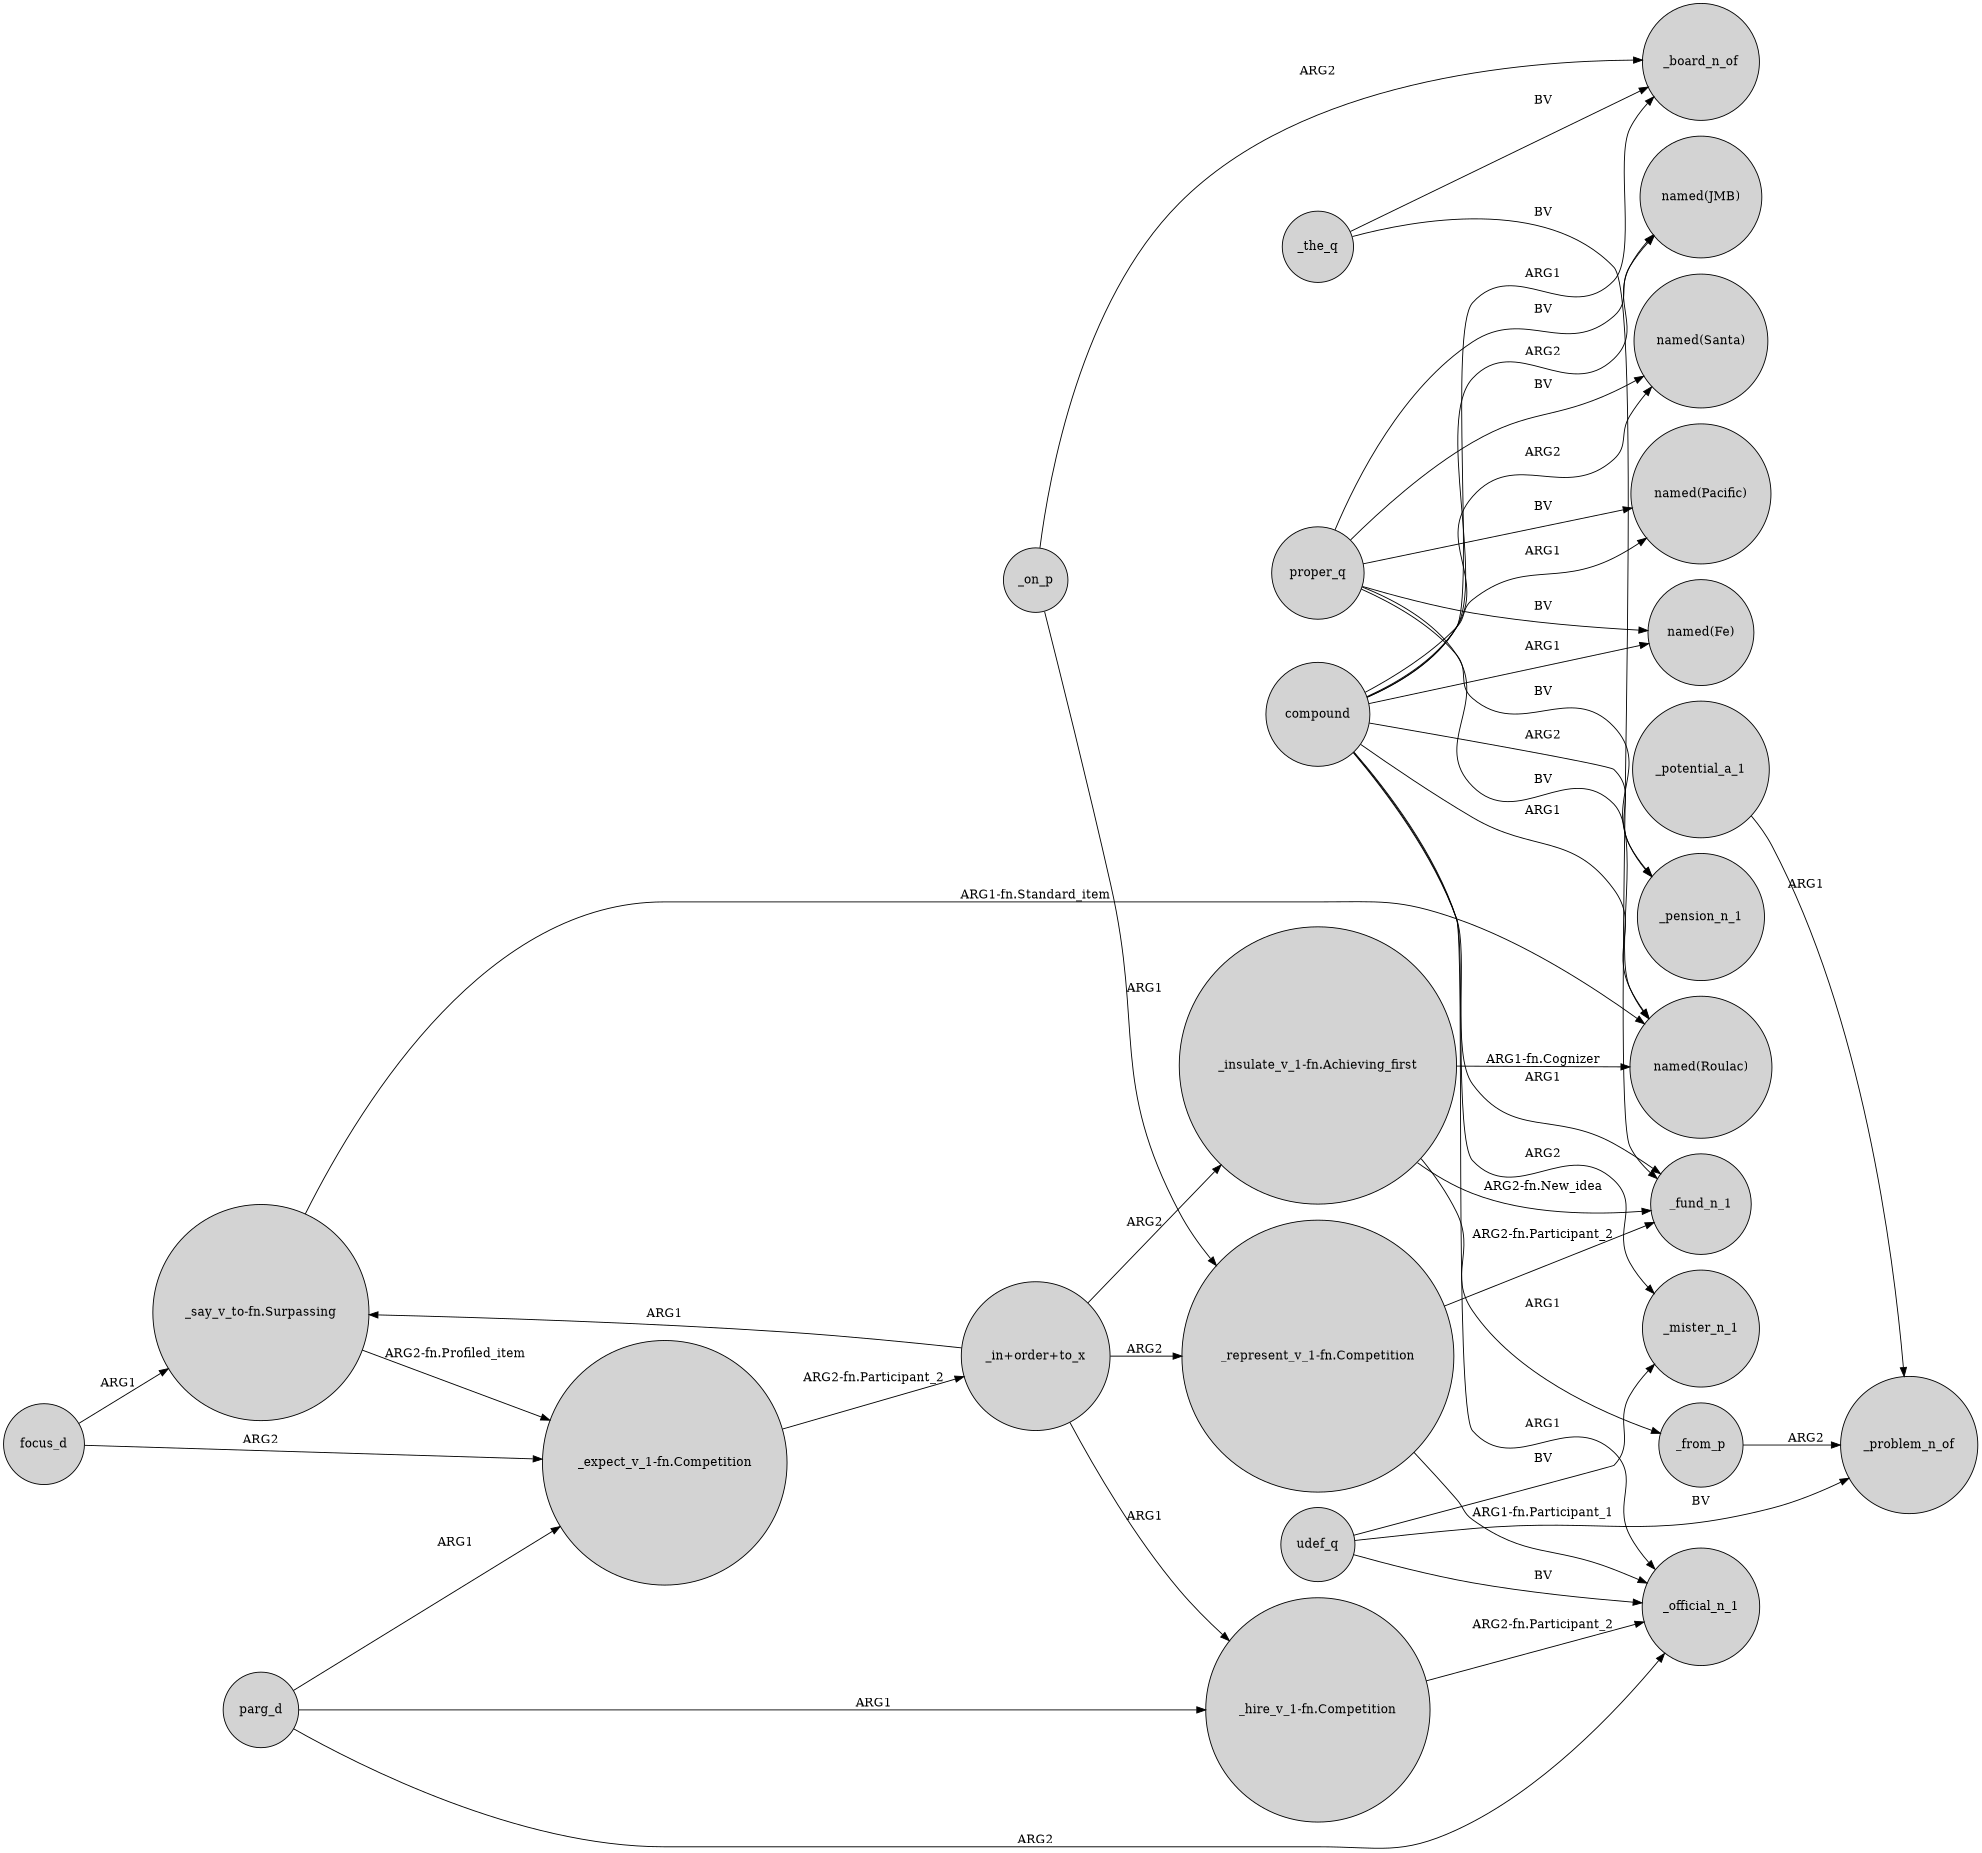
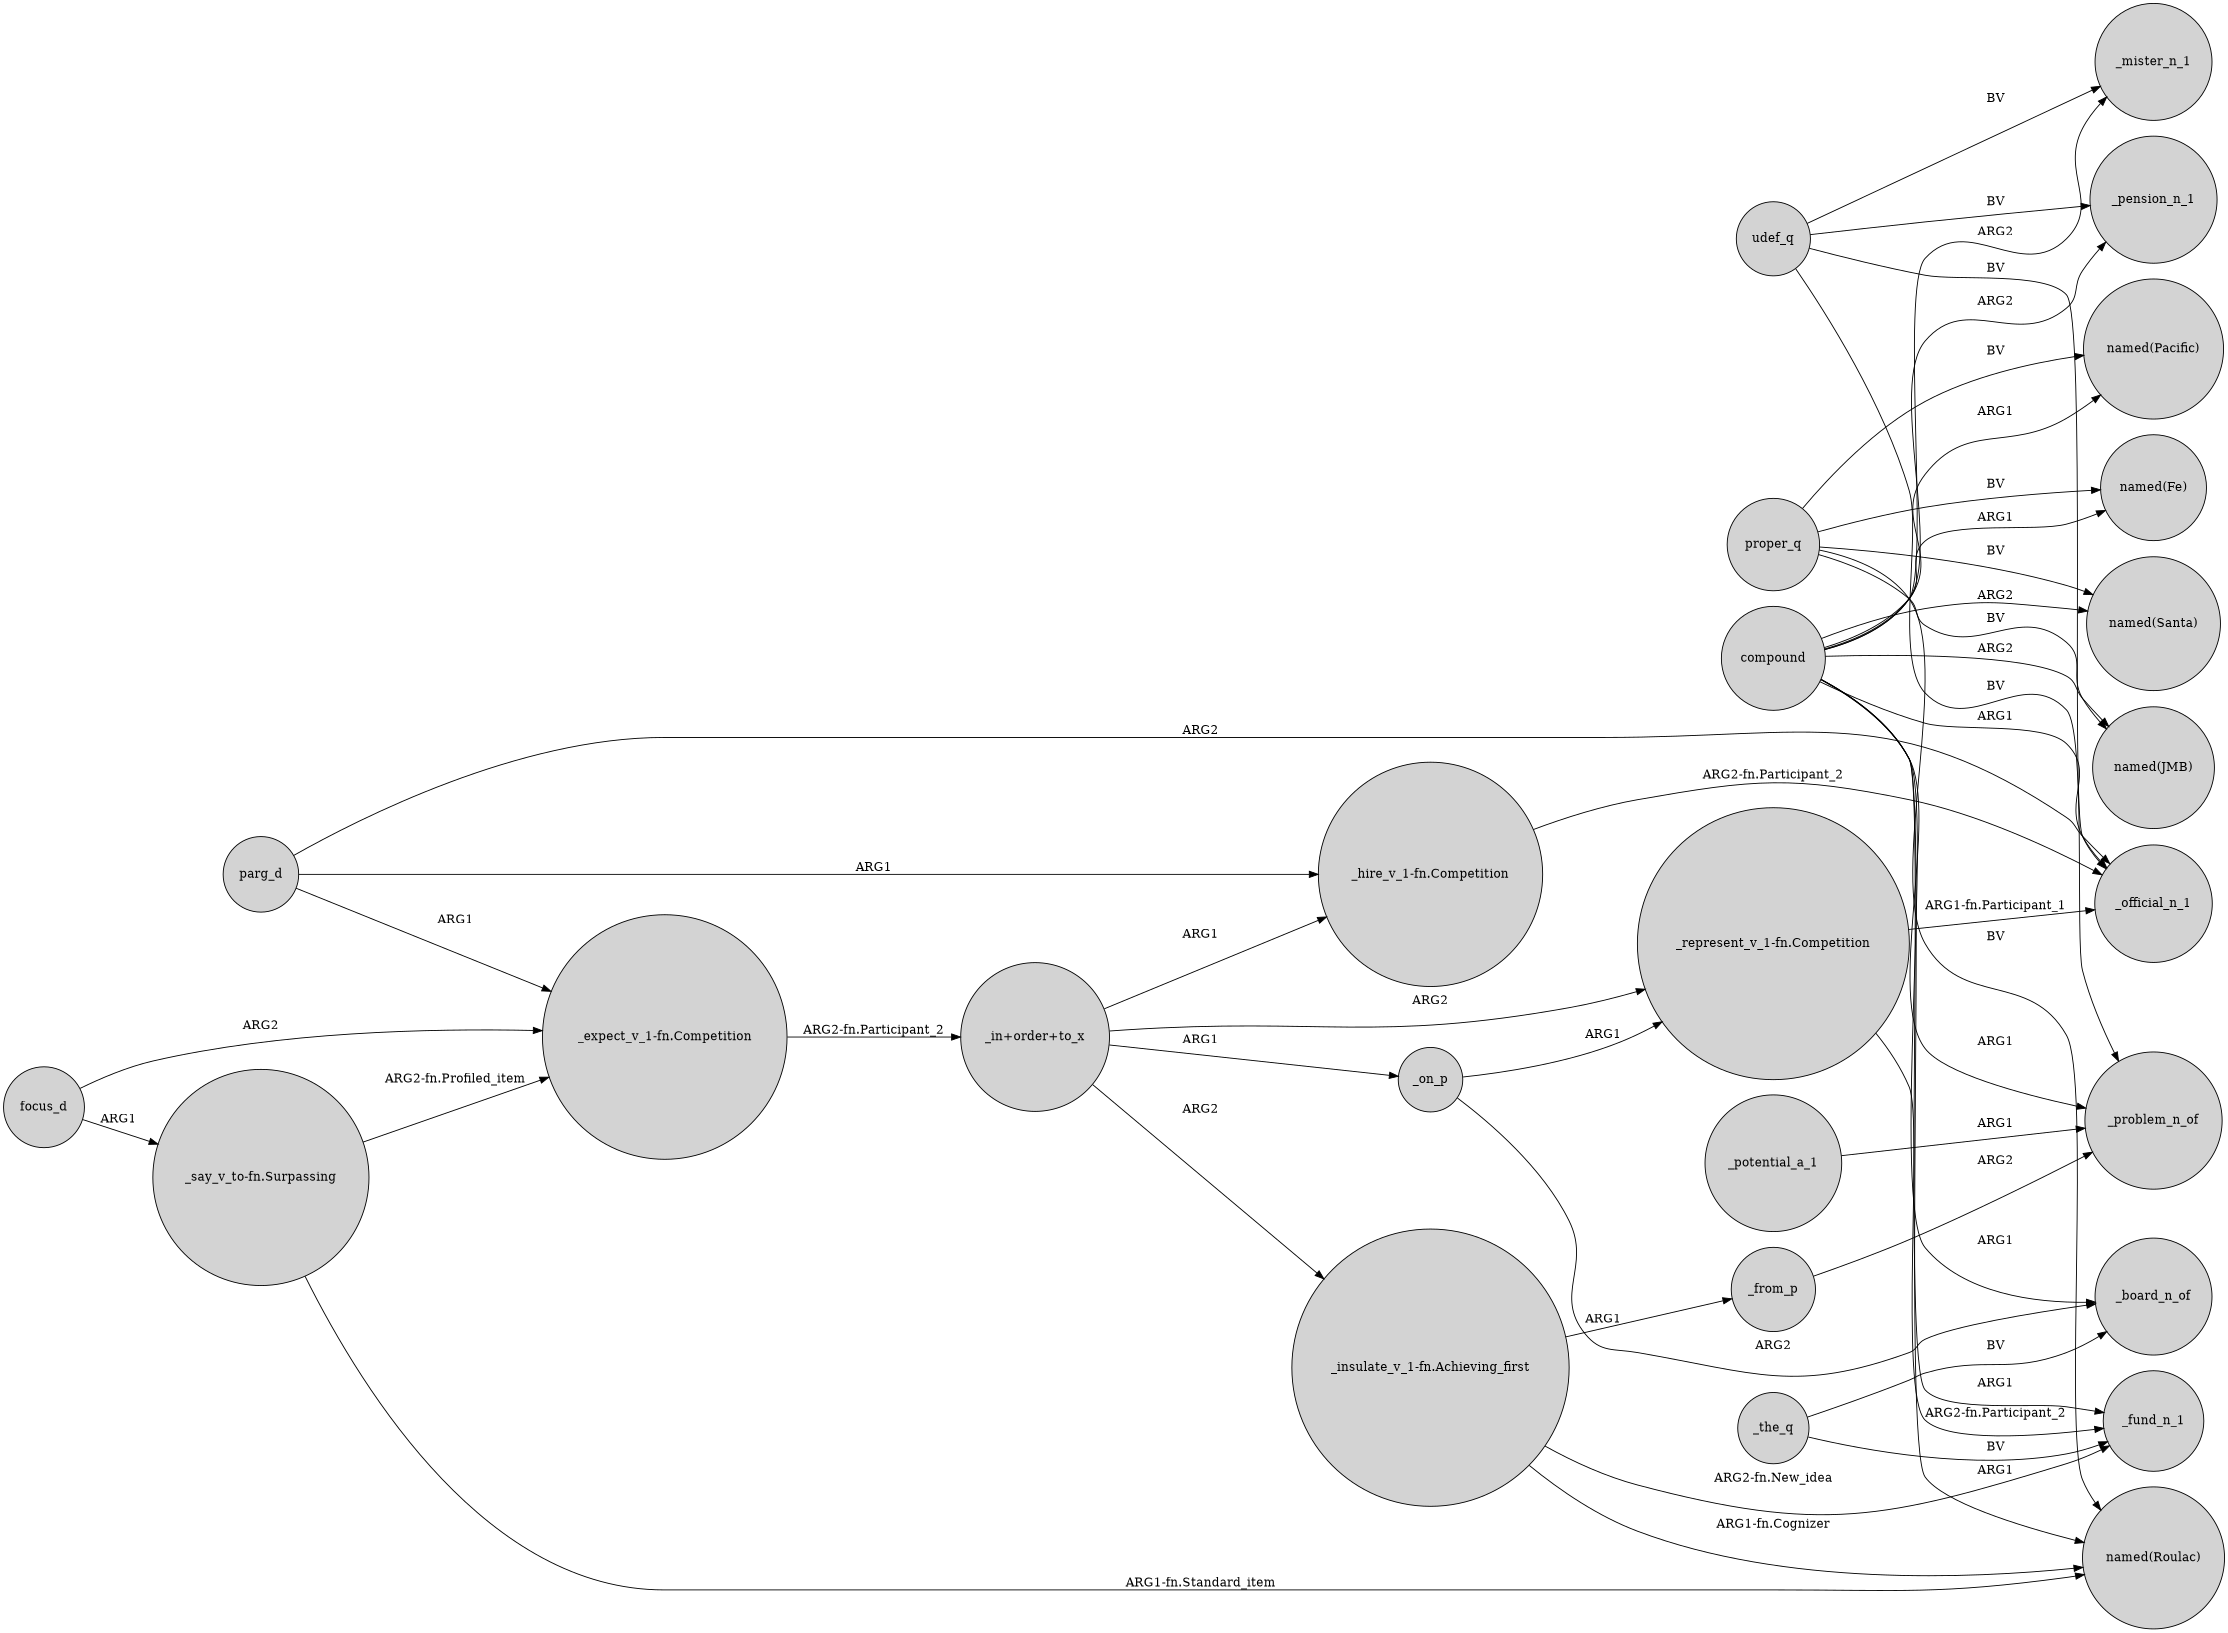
  digraph {
    rankdir=LR
    node [shape=circle style=filled]
    "_represent_v_1-fn.Competition"
    _fund_n_1
    _official_n_1
    proper_q
    "named(Roulac)"
    "named(JMB)"
    "named(Fe)"
    "named(Santa)"
    "named(Pacific)"
    compound
    _mister_n_1
    _problem_n_of
    _board_n_of
    _pension_n_1
    "_say_v_to-fn.Surpassing"
    "_expect_v_1-fn.Competition"
    "_in+order+to_x"
    _the_q
    "_insulate_v_1-fn.Achieving_first"
    _from_p
    udef_q
    "_hire_v_1-fn.Competition"
    _potential_a_1
    parg_d
    _on_p
    focus_d
    "_represent_v_1-fn.Competition" -> _fund_n_1 [label="ARG2-fn.Participant_2"]
    "_represent_v_1-fn.Competition" -> _official_n_1 [label="ARG1-fn.Participant_1"]
    proper_q -> "named(Roulac)" [label=BV]
    proper_q -> "named(JMB)" [label=BV]
    proper_q -> "named(Fe)" [label=BV]
    proper_q -> "named(Santa)" [label=BV]
    proper_q -> "named(Pacific)" [label=BV]
    compound -> _fund_n_1 [label=ARG1]
    compound -> _official_n_1 [label=ARG1]
    compound -> "named(Roulac)" [label=ARG1]
    compound -> "named(JMB)" [label=ARG2]
    compound -> "named(Fe)" [label=ARG1]
    compound -> "named(Santa)" [label=ARG2]
    compound -> "named(Pacific)" [label=ARG1]
    compound -> _mister_n_1 [label=ARG2]
+   compound -> _problem_n_of [label=ARG1]
    compound -> _board_n_of [label=ARG1]
    compound -> _pension_n_1 [label=ARG2]
    "_say_v_to-fn.Surpassing" -> "named(Roulac)" [label="ARG1-fn.Standard_item"]
    "_say_v_to-fn.Surpassing" -> "_expect_v_1-fn.Competition" [label="ARG2-fn.Profiled_item"]
    "_expect_v_1-fn.Competition" -> "_in+order+to_x" [label="ARG2-fn.Participant_2"]
    "_in+order+to_x" -> "_represent_v_1-fn.Competition" [label=ARG2]
-   "_in+order+to_x" -> "_say_v_to-fn.Surpassing" [label=ARG1]
+   "_in+order+to_x" -> _on_p [label=ARG1]
    "_in+order+to_x" -> "_insulate_v_1-fn.Achieving_first" [label=ARG2]
    "_in+order+to_x" -> "_hire_v_1-fn.Competition" [label=ARG1]
    _the_q -> _fund_n_1 [label=BV]
    _the_q -> _board_n_of [label=BV]
    "_insulate_v_1-fn.Achieving_first" -> _fund_n_1 [label="ARG2-fn.New_idea"]
    "_insulate_v_1-fn.Achieving_first" -> "named(Roulac)" [label="ARG1-fn.Cognizer"]
    "_insulate_v_1-fn.Achieving_first" -> _from_p [label=ARG1]
    _from_p -> _problem_n_of [label=ARG2]
    udef_q -> _official_n_1 [label=BV]
    udef_q -> _mister_n_1 [label=BV]
    udef_q -> _problem_n_of [label=BV]
-   proper_q -> _pension_n_1 [label=BV]
+   udef_q -> _pension_n_1 [label=BV]
    "_hire_v_1-fn.Competition" -> _official_n_1 [label="ARG2-fn.Participant_2"]
    _potential_a_1 -> _problem_n_of [label=ARG1]
    parg_d -> _official_n_1 [label=ARG2]
    parg_d -> "_expect_v_1-fn.Competition" [label=ARG1]
    parg_d -> "_hire_v_1-fn.Competition" [label=ARG1]
    _on_p -> "_represent_v_1-fn.Competition" [label=ARG1]
    _on_p -> _board_n_of [label=ARG2]
    focus_d -> "_say_v_to-fn.Surpassing" [label=ARG1]
    focus_d -> "_expect_v_1-fn.Competition" [label=ARG2]
  }
